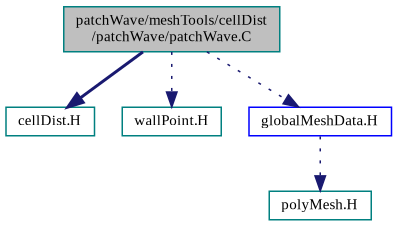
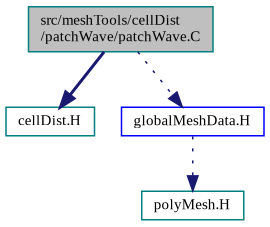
  digraph {
    fontname="Liberation Serif"
    node [color=teal fontname="Liberation Serif" fontsize=10 shape=record]
    edge [color=midnightblue fontname="Liberation Serif" fontsize=10 labelfontname=FreeSans labelfontsize=10 style=dotted]
-   n1 [fillcolor=grey75 fontcolor=black height=0.2 label="patchWave/meshTools/cellDist\l/patchWave/patchWave.C" style=filled width=0.4]
+   n1 [fillcolor=grey75 fontcolor=black height=0.2 label="src/meshTools/cellDist\l/patchWave/patchWave.C" style=filled width=0.4]
    n2 [height=0.2 label="cellDist.H" width=0.4]
-   n3 [height=0.2 label="wallPoint.H" width=0.4]
    n4 [color=blue height=0.2 label="globalMeshData.H" width=0.4]
    n5 [height=0.2 label="polyMesh.H" width=0.4]
    n1 -> n2 [style=bold]
-   n1 -> n3
    n1 -> n4
    n4 -> n5
  }
